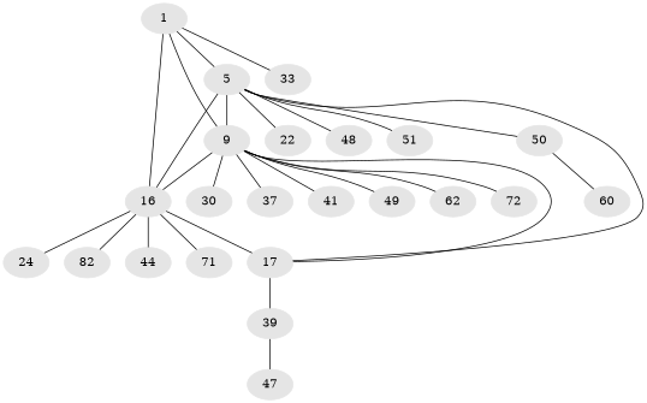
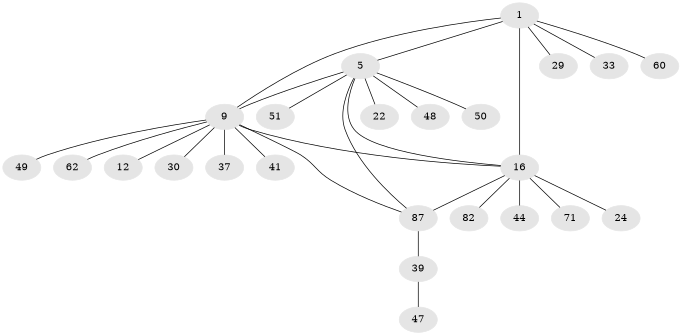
  graph {
    node [color=gray90 style=filled]
    1 [super="+3+2+4"]
    5 [super="+58+7+22+55+34+45+6"]
    9 [super="+10+78"]
    n4 [label=16 super="+15+67+75+16"]
+   29
    33
    60
-   17 [super="+18+28+19"]
+   17 [super="+18+28+19" label=87]
    n9 [label=22]
    48
    50 [super="+61"]
    51
    30 [super="+74"]
    37
    41
    49 [super="+53"]
    62
-   72
+   72 [label=12]
    24
    n20 [label=82]
    44
    71
    39 [super="+65+70+46"]
    47
    1 -- 5 [weight=2]
    1 -- 9 [weight=3]
    1 -- n4 [weight=6]
+   1 -- 29
    1 -- 33
-   50 -- 60
+   1 -- 60
    5 -- 9
    5 -- n4 [weight=2]
    5 -- 17
    5 -- n9
    5 -- 48
    5 -- 50
    5 -- 51
    9 -- n4
    9 -- 17
    9 -- 30
    9 -- 37
    9 -- 41
    9 -- 49
    9 -- 62
    9 -- 72
    n4 -- 17 [weight=3]
    n4 -- 24
    n4 -- n20
    n4 -- 44
    n4 -- 71
    17 -- 39
    39 -- 47
  }
